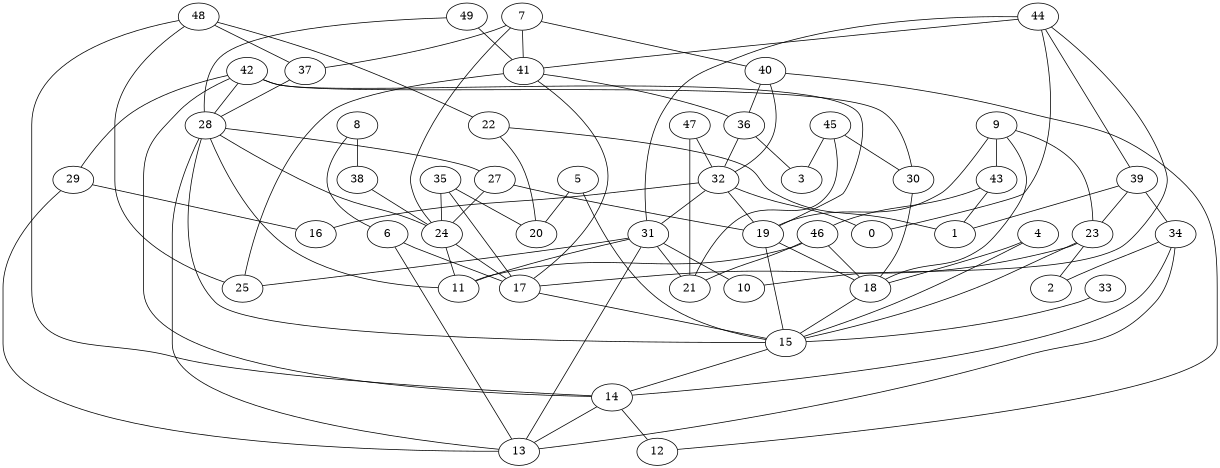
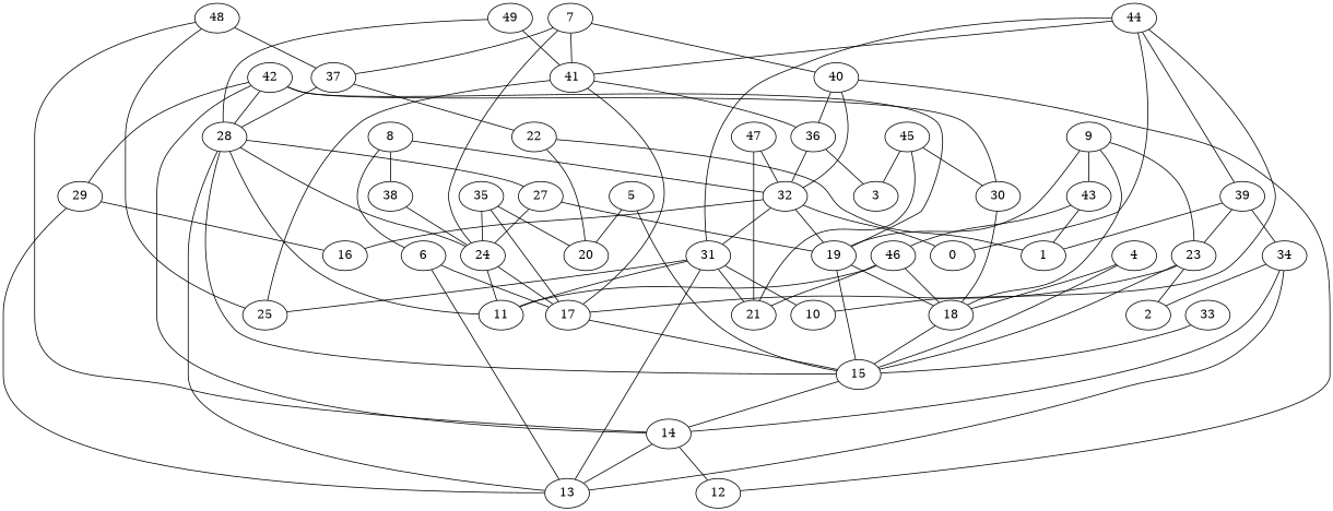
  digraph {
    edge [color=black dir=none]
    4
    15
    18
    14
    13
    12
    34
    2
    39
    1
    23
    17
    46
    11
    21
    28
    27
    24
    19
    41
    25
    36
    32
    3
    44
    31
    10
    0
    40
    16
    49
    42
    29
    30
    43
    9
    22
    20
    48
    37
    38
    8
    6
    33
    5
    47
    35
    7
    45
    subgraph sub_1 {
      4
      15
      18
      14
      13
      12
      34
      2
      39
      1
      23
      17
      46
      11
      21
      28
      27
      24
      19
      41
      25
      36
      32
      3
      44
      31
      10
      0
      40
      16
      49
      42
      29
      30
      43
      9
      22
      20
      48
      37
      38
      8
      6
      33
      5
      47
      35
      7
      45
    }
    4 -> 15
    4 -> 18
    15 -> 14
    18 -> 15
    14 -> 13
    14 -> 12
    34 -> 14
    34 -> 13
    34 -> 2
    39 -> 34
    39 -> 1
    39 -> 23
    23 -> 15
    23 -> 2
    23 -> 17
    17 -> 15
    46 -> 18
    46 -> 11
    46 -> 21
    28 -> 15
    28 -> 13
    28 -> 11
    28 -> 27
    28 -> 24
    27 -> 24
    27 -> 19
    24 -> 17
    24 -> 11
    19 -> 15
    19 -> 18
    41 -> 17
    41 -> 25
    41 -> 36
    36 -> 32
    36 -> 3
    32 -> 19
    32 -> 31
    32 -> 0
    32 -> 16
    44 -> 39
    44 -> 41
    44 -> 31
    44 -> 10
    44 -> 0
    31 -> 13
    31 -> 11
    31 -> 21
    31 -> 25
    31 -> 10
    40 -> 12
    40 -> 36
    40 -> 32
    49 -> 28
    49 -> 41
    42 -> 14
    42 -> 28
    42 -> 19
    42 -> 29
    42 -> 30
    29 -> 13
    29 -> 16
    30 -> 18
    43 -> 1
    43 -> 46
    9 -> 18
    9 -> 23
    9 -> 19
    9 -> 43
    22 -> 1
    22 -> 20
    48 -> 14
    48 -> 25
    48 -> 37
    37 -> 28
-   48 -> 22
+   37 -> 22
    38 -> 24
+   8 -> 32
    8 -> 38
    8 -> 6
    6 -> 13
    6 -> 17
    33 -> 15
    5 -> 15
    5 -> 20
    47 -> 21
    47 -> 32
    35 -> 17
    35 -> 24
    35 -> 20
    7 -> 24
    7 -> 41
    7 -> 40
    7 -> 37
    45 -> 21
    45 -> 3
    45 -> 30
  }
